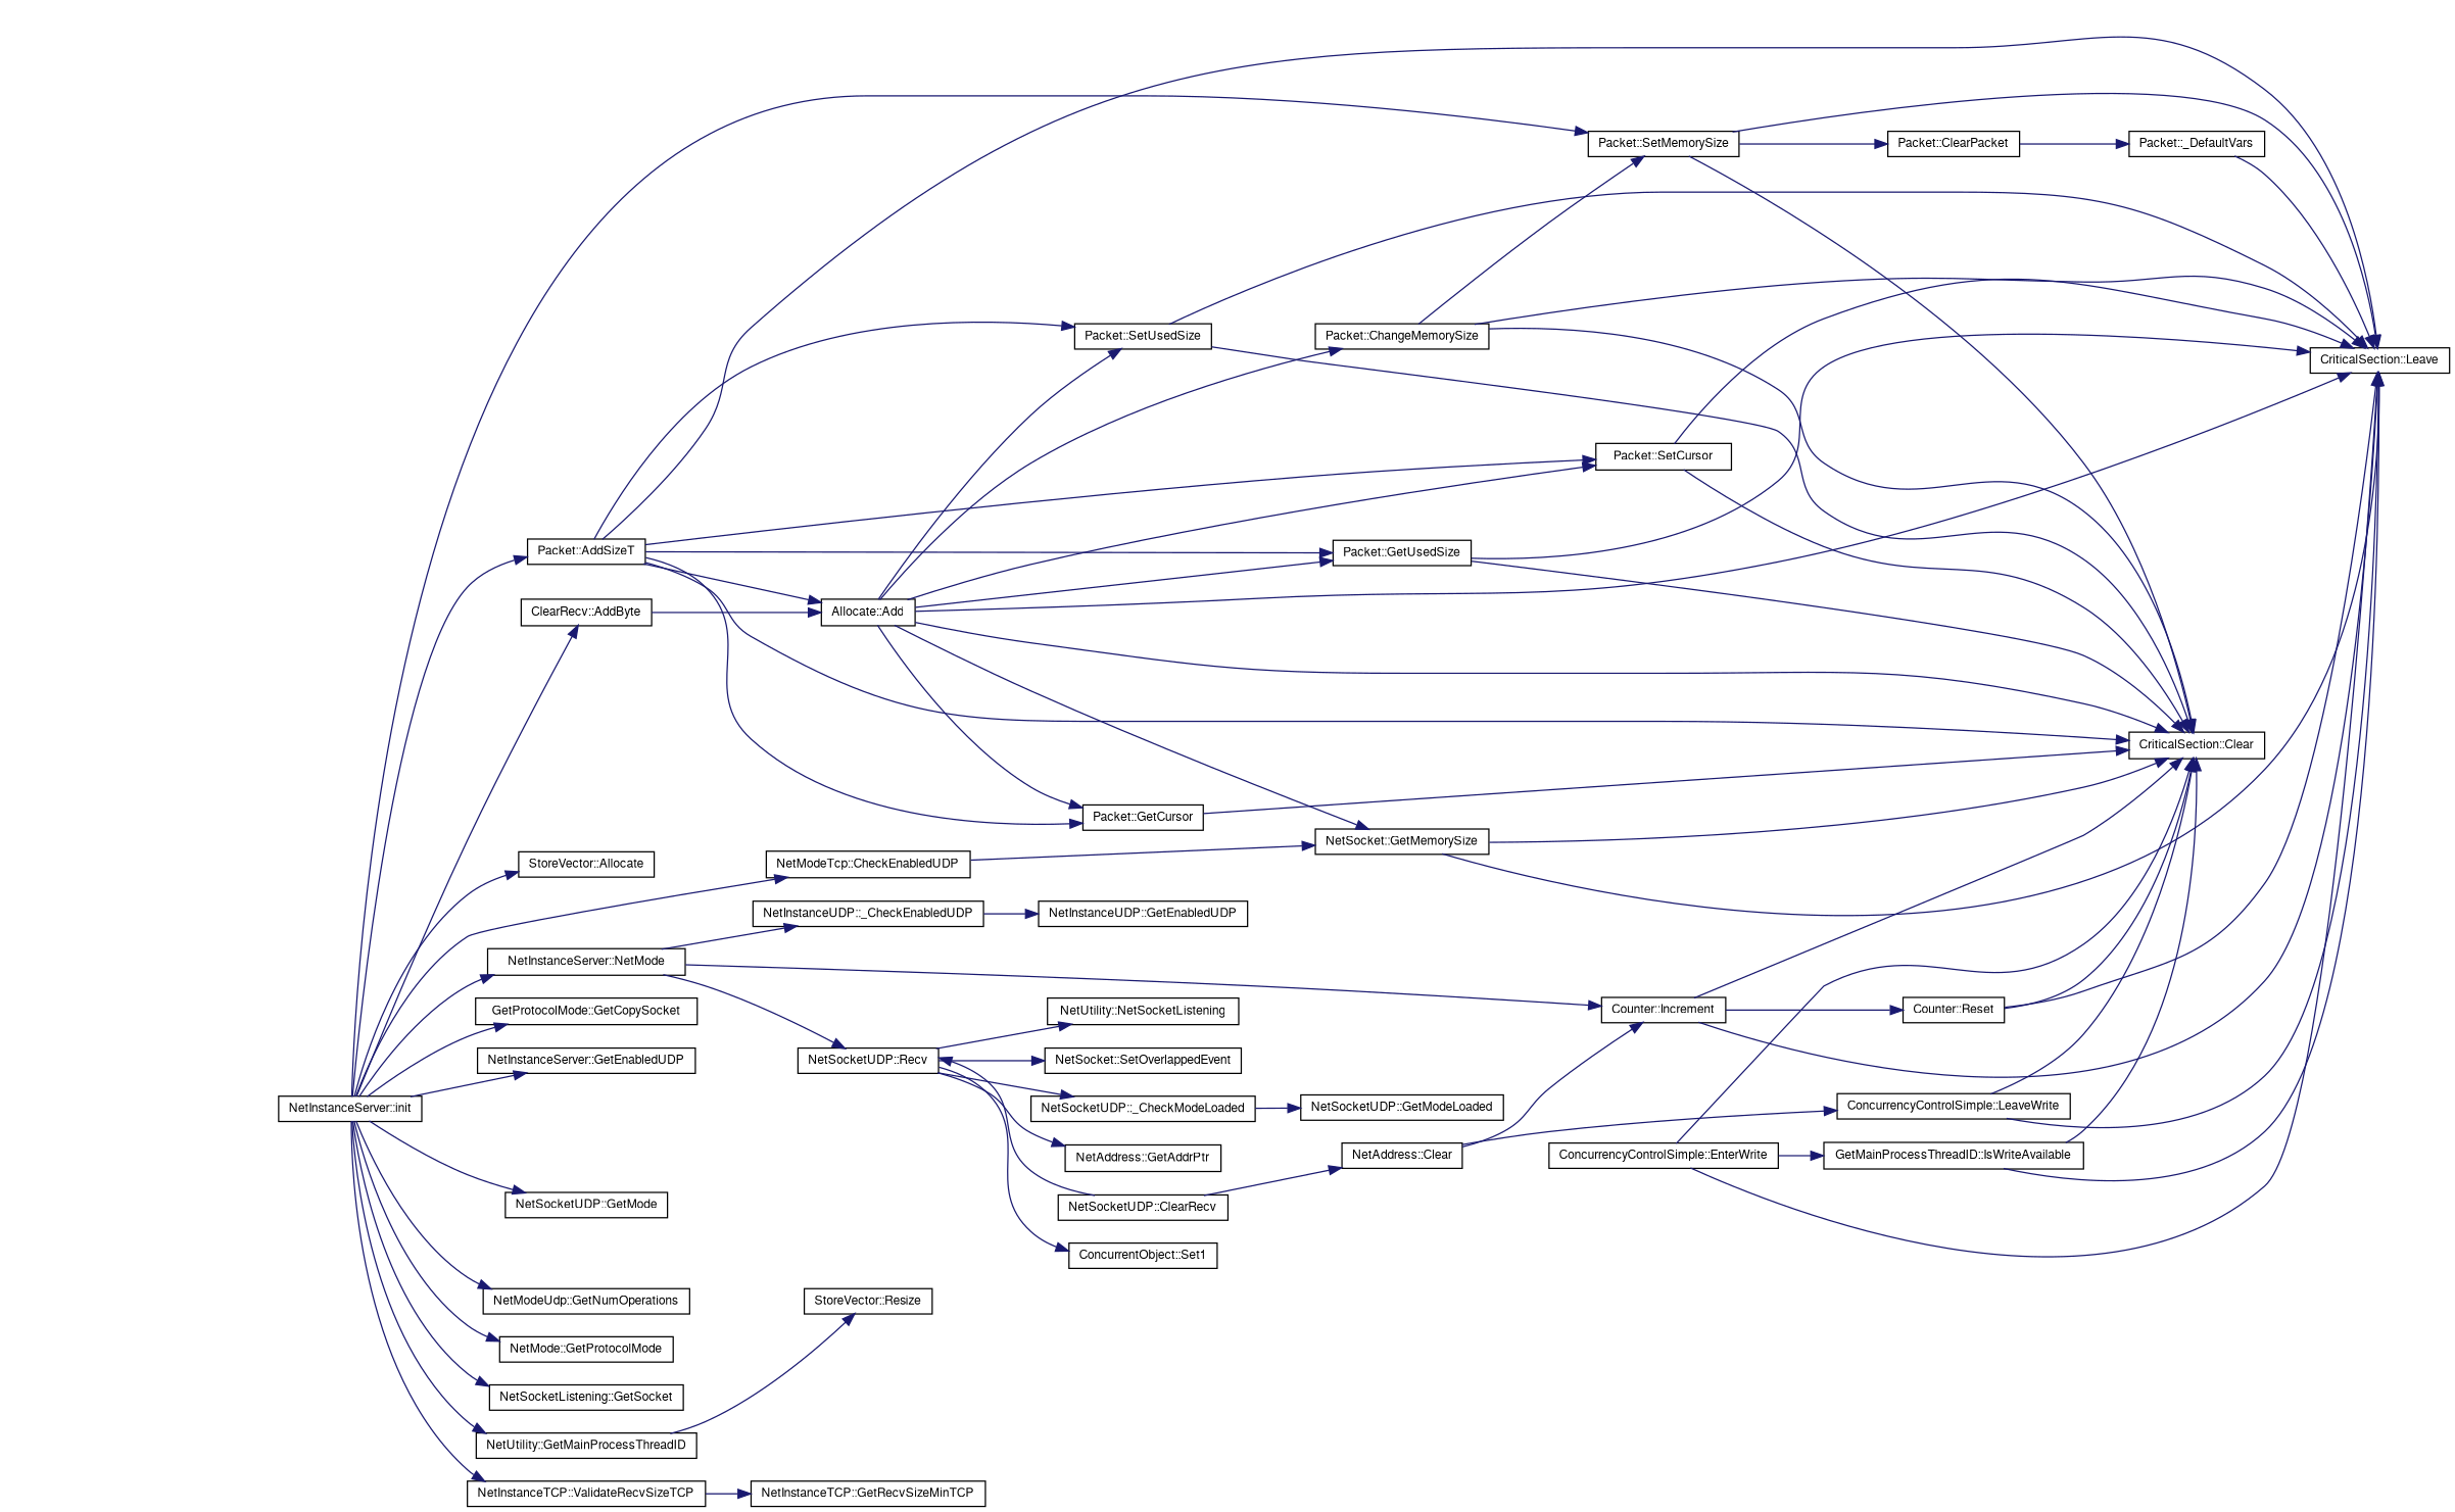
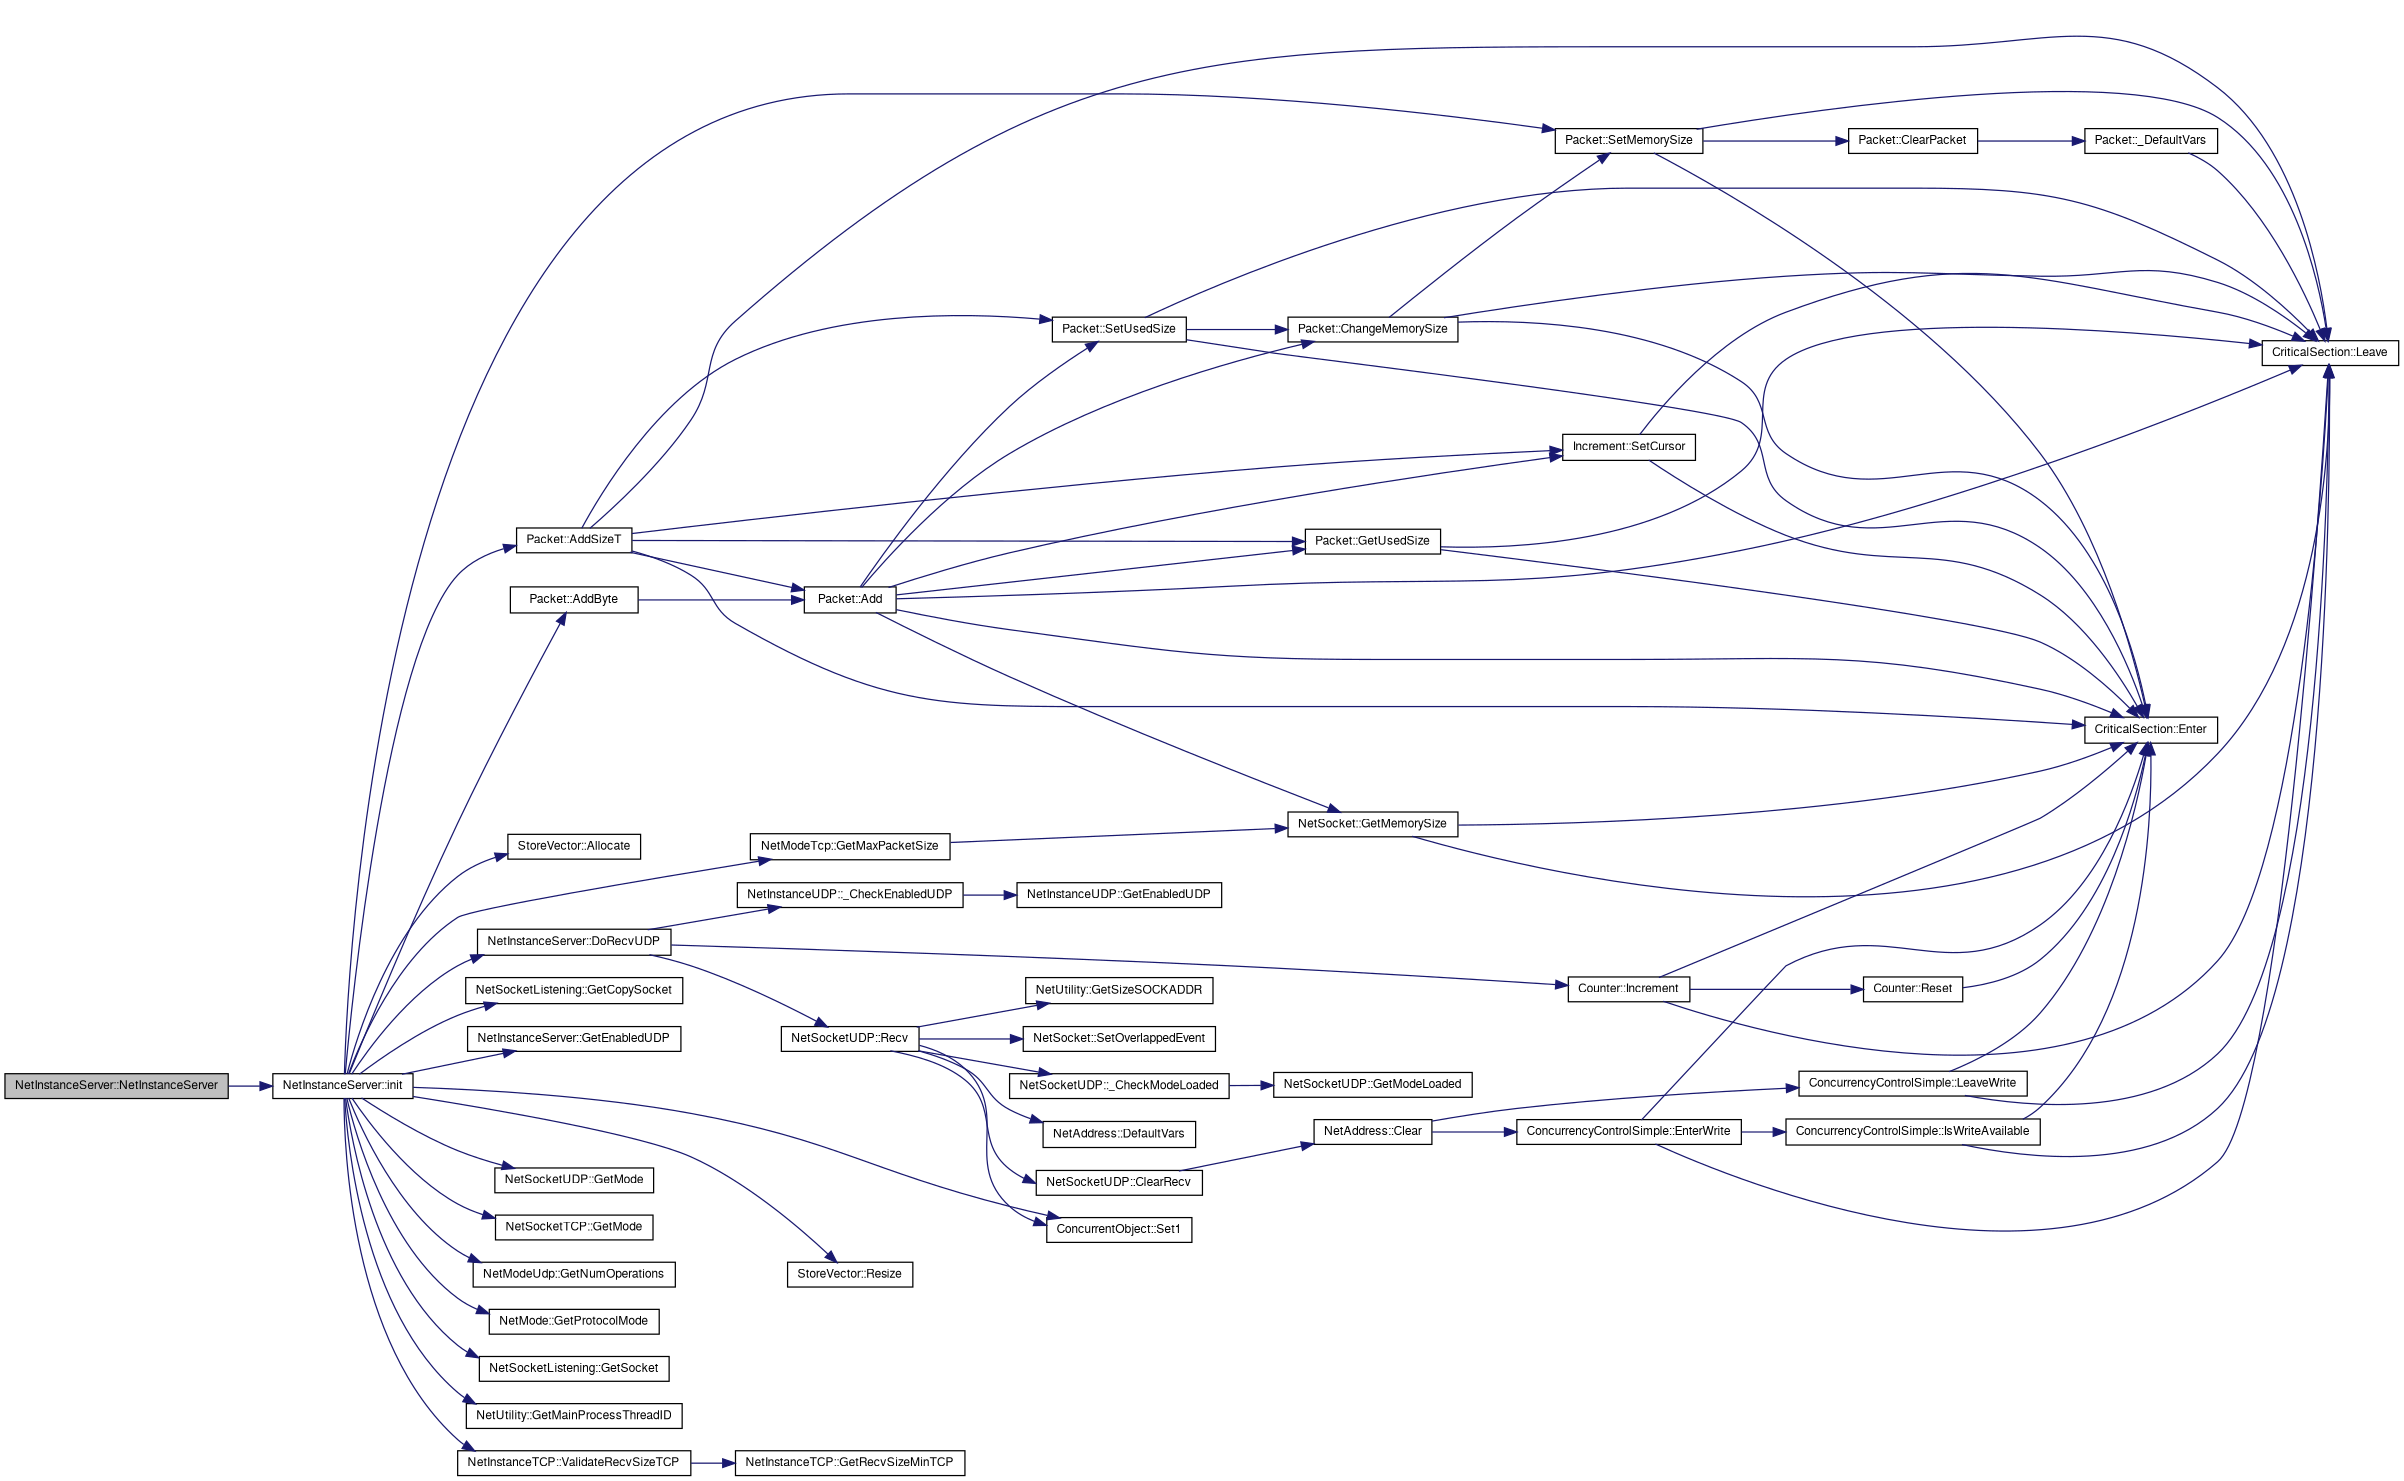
  digraph {
    rankdir=LR
    node [color=black fillcolor=white fontname=FreeSans fontsize=10 shape=record style=filled]
    edge [color=midnightblue fontname=FreeSans fontsize=10 labelfontname=FreeSans labelfontsize=10 style=solid]
+   n1 [fillcolor=grey75 fontcolor=black height=0.2 label="NetInstanceServer::NetInstanceServer" width=0.4]
    n2 [height=0.2 label="NetInstanceServer::init" width=0.4]
-   n3 [height=0.2 label="ClearRecv::AddByte" width=0.4]
+   n3 [height=0.2 label="Packet::AddByte" width=0.4]
    n4 [height=0.2 label="Packet::SetMemorySize" width=0.4]
    n5 [height=0.2 label="Packet::AddSizeT" width=0.4]
    n6 [height=0.2 label="StoreVector::Allocate" width=0.4]
-   n7 [height=0.2 label="NetInstanceServer::NetMode" width=0.4]
+   n7 [height=0.2 label="NetInstanceServer::DoRecvUDP" width=0.4]
    n8 [height=0.2 label="ConcurrentObject::Set1" width=0.4]
-   n9 [height=0.2 label="GetProtocolMode::GetCopySocket" width=0.4]
+   n9 [height=0.2 label="NetSocketListening::GetCopySocket" width=0.4]
    n10 [height=0.2 label="NetInstanceServer::GetEnabledUDP" width=0.4]
    n11 [height=0.2 label="NetUtility::GetMainProcessThreadID" width=0.4]
-   n12 [height=0.2 label="NetModeTcp::CheckEnabledUDP" width=0.4]
+   n12 [height=0.2 label="NetModeTcp::GetMaxPacketSize" width=0.4]
    n13 [height=0.2 label="NetSocketUDP::GetMode" width=0.4]
+   n14 [height=0.2 label="NetSocketTCP::GetMode" width=0.4]
    n15 [height=0.2 label="NetModeUdp::GetNumOperations" width=0.4]
    n16 [height=0.2 label="NetMode::GetProtocolMode" width=0.4]
    n17 [height=0.2 label="NetSocketListening::GetSocket" width=0.4]
    n18 [height=0.2 label="StoreVector::Resize" width=0.4]
    n19 [height=0.2 label="NetInstanceTCP::ValidateRecvSizeTCP" width=0.4]
-   n20 [height=0.2 label="Allocate::Add" width=0.4]
-   n21 [height=0.2 label="CriticalSection::Clear" width=0.4]
+   n20 [height=0.2 label="Packet::Add" width=0.4]
+   n21 [height=0.2 label="CriticalSection::Enter" width=0.4]
    n22 [height=0.2 label="CriticalSection::Leave" width=0.4]
    n23 [height=0.2 label="Packet::ClearPacket" width=0.4]
-   n24 [height=0.2 label="Packet::GetCursor" width=0.4]
    n25 [height=0.2 label="Packet::GetUsedSize" width=0.4]
-   n26 [height=0.2 label="Packet::SetCursor" width=0.4]
+   n26 [height=0.2 label="Increment::SetCursor" width=0.4]
    n27 [height=0.2 label="Packet::SetUsedSize" width=0.4]
    n28 [height=0.2 label="NetInstanceUDP::_CheckEnabledUDP" width=0.4]
    n29 [height=0.2 label="Counter::Increment" width=0.4]
    n30 [height=0.2 label="NetSocketUDP::Recv" width=0.4]
    n31 [height=0.2 label="NetSocket::GetMemorySize" width=0.4]
    n32 [height=0.2 label="NetInstanceTCP::GetRecvSizeMinTCP" width=0.4]
    n33 [height=0.2 label="Packet::ChangeMemorySize" width=0.4]
    n34 [height=0.2 label="Packet::_DefaultVars" width=0.4]
    n35 [height=0.2 label="NetInstanceUDP::GetEnabledUDP" width=0.4]
    n36 [height=0.2 label="Counter::Reset" width=0.4]
    n37 [height=0.2 label="NetSocketUDP::_CheckModeLoaded" width=0.4]
    n38 [height=0.2 label="NetSocketUDP::ClearRecv" width=0.4]
-   n39 [height=0.2 label="NetAddress::GetAddrPtr" width=0.4]
-   n40 [height=0.2 label="NetUtility::NetSocketListening" width=0.4]
+   n39 [height=0.2 label="NetAddress::DefaultVars" width=0.4]
+   n40 [height=0.2 label="NetUtility::GetSizeSOCKADDR" width=0.4]
    n41 [height=0.2 label="NetSocket::SetOverlappedEvent" width=0.4]
    n42 [height=0.2 label="NetSocketUDP::GetModeLoaded" width=0.4]
    n43 [height=0.2 label="NetAddress::Clear" width=0.4]
    n44 [height=0.2 label="ConcurrencyControlSimple::EnterWrite" width=0.4]
    n45 [height=0.2 label="ConcurrencyControlSimple::LeaveWrite" width=0.4]
-   n46 [height=0.2 label="GetMainProcessThreadID::IsWriteAvailable" width=0.4]
+   n46 [height=0.2 label="ConcurrencyControlSimple::IsWriteAvailable" width=0.4]
+   n1 -> n2
    n2 -> n3
    n2 -> n4
    n2 -> n5
    n2 -> n6
    n2 -> n7
+   n2 -> n8
    n2 -> n9
    n2 -> n10
    n2 -> n11
    n2 -> n12
    n2 -> n13
+   n2 -> n14
    n2 -> n15
    n2 -> n16
    n2 -> n17
-   n11 -> n18
+   n2 -> n18
    n2 -> n19
    n3 -> n20
    n4 -> n21
    n4 -> n22
    n4 -> n23
    n5 -> n20
    n5 -> n21
    n5 -> n22
-   n5 -> n24
    n5 -> n25
    n5 -> n26
    n5 -> n27
    n7 -> n28
    n7 -> n29
    n7 -> n30
    n12 -> n31
    n19 -> n32
    n20 -> n21
    n20 -> n22
-   n20 -> n24
    n20 -> n25
    n20 -> n26
    n20 -> n27
    n20 -> n31
    n20 -> n33
    n23 -> n34
-   n24 -> n21
    n25 -> n21
    n25 -> n22
    n26 -> n21
    n26 -> n22
    n27 -> n21
    n27 -> n22
+   n27 -> n33
    n28 -> n35
    n29 -> n21
    n29 -> n22
    n29 -> n36
    n30 -> n8
    n30 -> n37
-   n38 -> n30
+   n30 -> n38
    n30 -> n39
    n30 -> n40
    n30 -> n41
    n31 -> n21
    n31 -> n22
    n33 -> n4
    n33 -> n21
    n33 -> n22
    n34 -> n22
    n36 -> n21
-   n36 -> n22
    n37 -> n42
    n38 -> n43
-   n43 -> n29
+   n43 -> n44
    n43 -> n45
    n44 -> n21
    n44 -> n22
    n44 -> n46
    n45 -> n21
    n45 -> n22
    n46 -> n21
    n46 -> n22
  }
